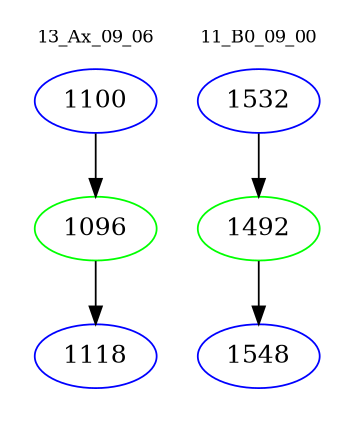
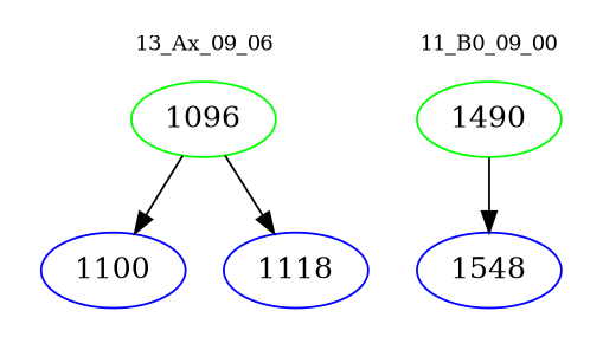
  digraph {
    node [color=blue]
    edge [color=black]
    n1 [label=1100]
    n2 [color=green label=1096]
    n3 [label=1118]
-   n4 [label=1532]
-   n5 [color=green label=1492]
+   n5 [color=green label=1490]
    n6 [label=1548]
    subgraph cluster_1 {
      color=white
      fontsize=10
      label="13_Ax_09_06"
      n1
      n2
      n3
    }
    subgraph cluster_2 {
      color=white
      fontsize=10
      label="11_B0_09_00"
-     n4
      n5
      n6
    }
-   n1 -> n2
+   n2 -> n1
    n2 -> n3
-   n4 -> n5
    n5 -> n6
  }
